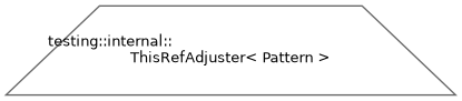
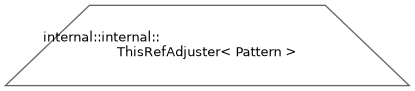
  digraph {
    rankdir=LR
-   n1 [color=grey40 fillcolor=white fontname=Helvetica fontsize=10 height=0.2 label="testing::internal::\lThisRefAdjuster\< Pattern \>" shape=trapezium style=filled width=0.4]
+   n1 [color=grey40 fillcolor=white fontname=Helvetica fontsize=10 height=0.2 label="internal::internal::\lThisRefAdjuster\< Pattern \>" shape=trapezium style=filled width=0.4]
  }
